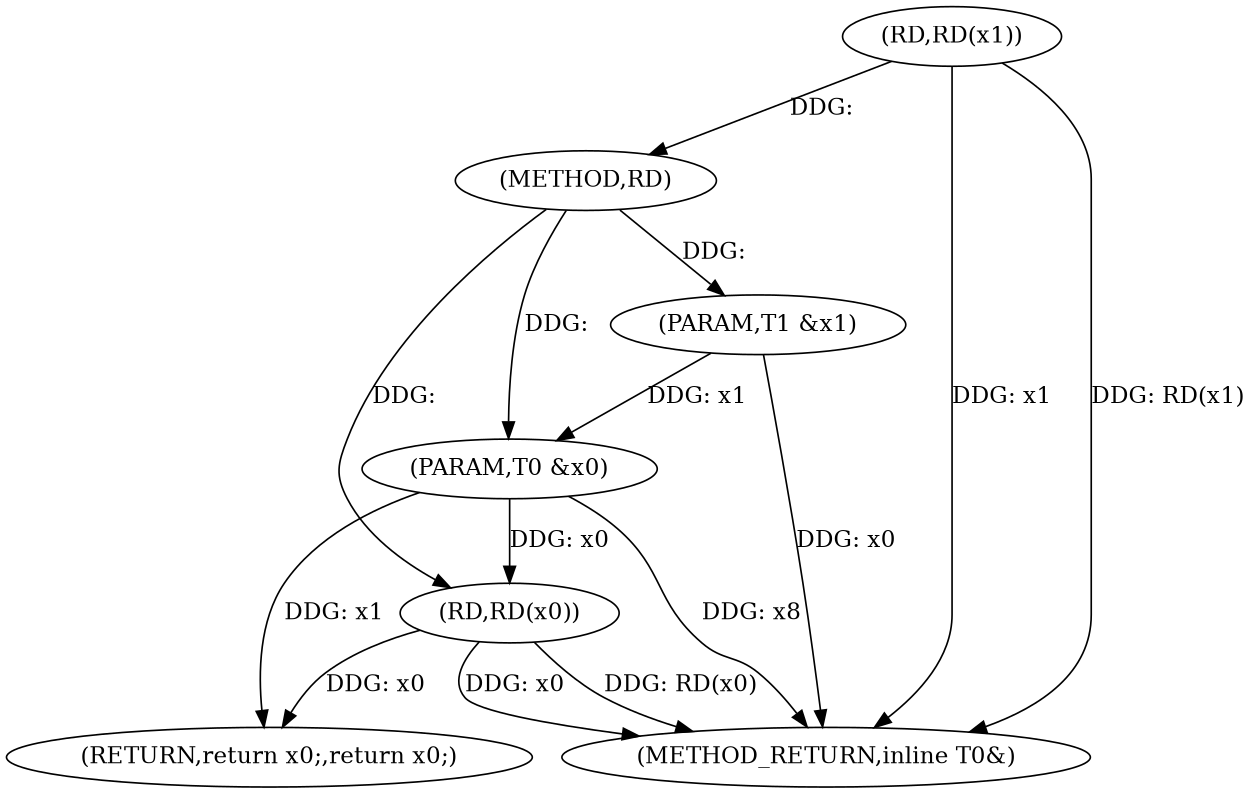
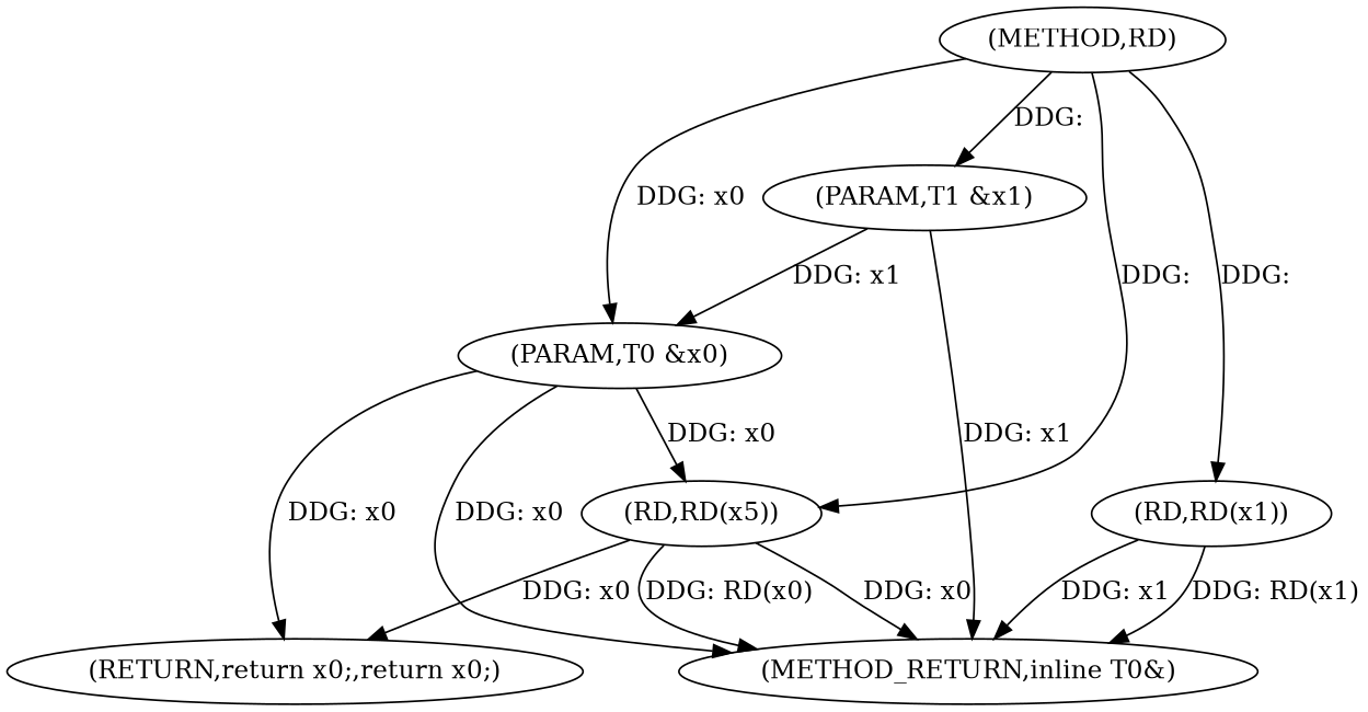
  digraph {
    n1 [label="(METHOD,RD)"]
    n2 [label="(PARAM,T0 &x0)"]
    n3 [label="(PARAM,T1 &x1)"]
-   n4 [label="(RD,RD(x0))"]
+   n4 [label="(RD,RD(x5))"]
    n5 [label="(RD,RD(x1))"]
    n6 [label="(METHOD_RETURN,inline T0&)"]
    n7 [label="(RETURN,return x0;,return x0;)"]
-   n1 -> n2 [label="DDG: "]
+   n1 -> n2 [label="DDG: x0"]
    n1 -> n3 [label="DDG: "]
    n1 -> n4 [label="DDG: "]
-   n5 -> n1 [label="DDG: "]
+   n1 -> n5 [label="DDG: "]
    n2 -> n4 [label="DDG: x0"]
-   n2 -> n6 [label="DDG: x8"]
-   n2 -> n7 [label="DDG: x1"]
+   n2 -> n6 [label="DDG: x0"]
+   n2 -> n7 [label="DDG: x0"]
    n3 -> n2 [label="DDG: x1"]
-   n3 -> n6 [label="DDG: x0"]
+   n3 -> n6 [label="DDG: x1"]
    n4 -> n6 [label="DDG: x0"]
    n4 -> n6 [label="DDG: RD(x0)"]
    n4 -> n7 [label="DDG: x0"]
    n5 -> n6 [label="DDG: x1"]
    n5 -> n6 [label="DDG: RD(x1)"]
  }
